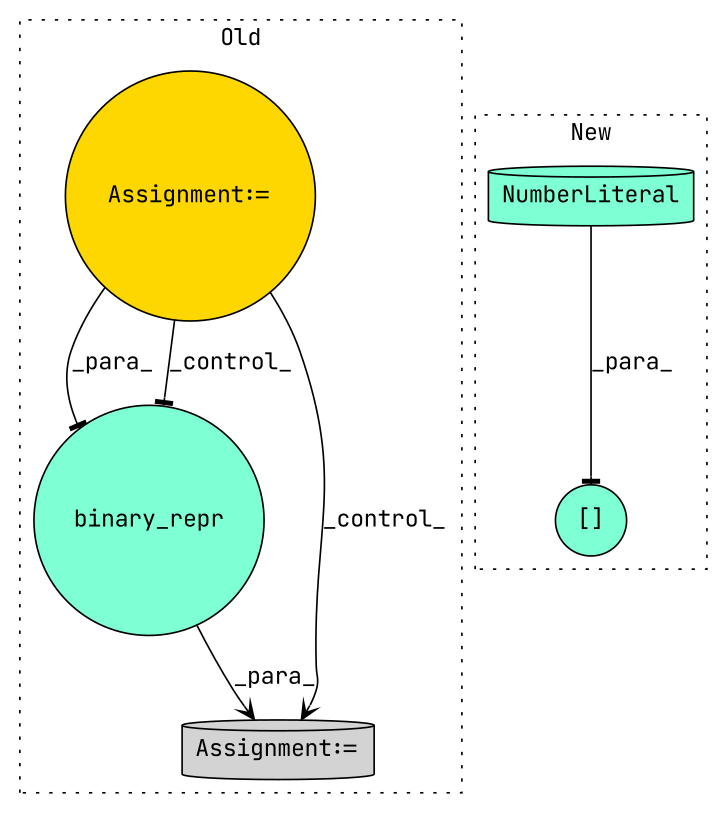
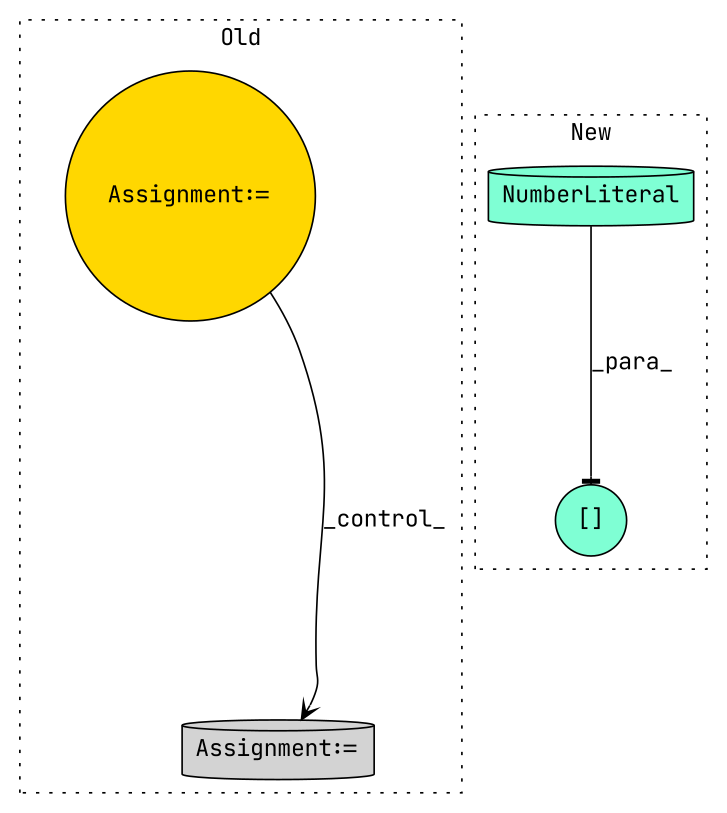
  digraph {
    fontname="JetBrains Mono"
    node [a=7 l=1 shape=circle style=filled fillcolor=aquamarine fontname="JetBrains Mono"]
    edge [arrowhead=tee fontname="JetBrains Mono"]
-   n1 [a=32 l="12,1" label=binary_repr s="4284,4299"]
    n2 [l="57,2" label="Assignment:=" s="4183,4260" fillcolor=gold]
    n3 [label="Assignment:=" s=4315 shape=cylinder fillcolor=lightgrey]
    n4 [a=2 l="47,1" label="[]" s="4128,4176"]
    n5 [a=34 label=NumberLiteral s=4175 shape=cylinder]
    subgraph cluster_1 {
      label=Old
      style=dotted
-     n1
      n2
      n3
    }
    subgraph cluster_2 {
      label=New
      style=dotted
      n4
      n5
    }
-   n1 -> n3 [label=_para_ arrowhead=vee]
-   n2 -> n1 [label=_para_]
-   n2 -> n1 [label=_control_]
    n2 -> n3 [label=_control_ arrowhead=vee]
    n5 -> n4 [label=_para_]
  }
